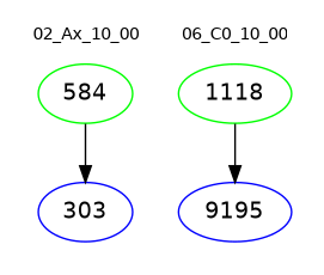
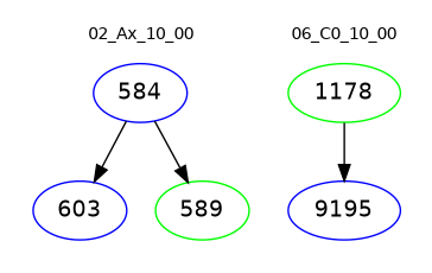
  digraph {
    fontname="DejaVu Sans"
    node [color=green fontname="DejaVu Sans"]
    edge [color=black fontname="DejaVu Sans"]
-   n1 [label=584]
-   n2 [color=blue label=303]
-   n4 [label=1118]
+   n1 [color=blue label=584]
+   n2 [color=blue label=603]
+   n3 [label=589]
+   n4 [label=1178]
    n5 [color=blue label=9195]
    subgraph cluster_1 {
      color=white
      fontsize=10
      label="02_Ax_10_00"
      n1
      n2
+     n3
    }
    subgraph cluster_2 {
      color=white
      fontsize=10
      label="06_C0_10_00"
      n4
      n5
    }
    n1 -> n2
+   n1 -> n3
    n4 -> n5
  }
